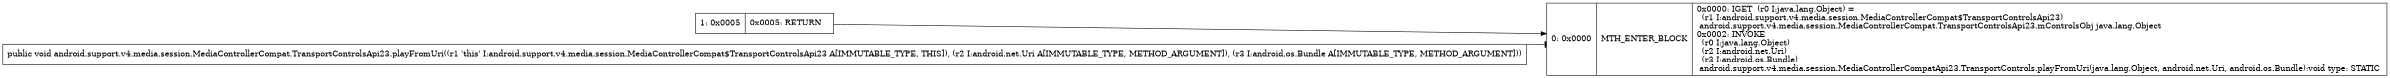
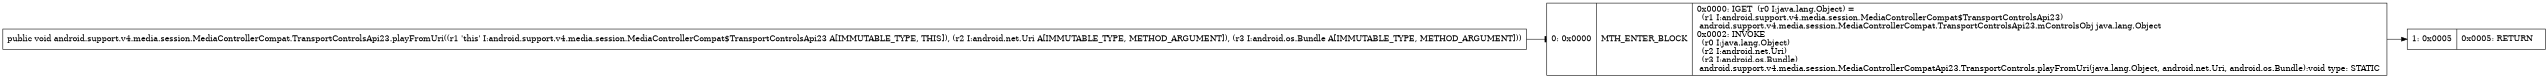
  digraph {
    rankdir=LR
    node [shape=record]
    n1 [label="{0\:\ 0x0000|MTH_ENTER_BLOCK\l|0x0000: IGET  (r0 I:java.lang.Object) = \l  (r1 I:android.support.v4.media.session.MediaControllerCompat$TransportControlsApi23)\l android.support.v4.media.session.MediaControllerCompat.TransportControlsApi23.mControlsObj java.lang.Object \l0x0002: INVOKE  \l  (r0 I:java.lang.Object)\l  (r2 I:android.net.Uri)\l  (r3 I:android.os.Bundle)\l android.support.v4.media.session.MediaControllerCompatApi23.TransportControls.playFromUri(java.lang.Object, android.net.Uri, android.os.Bundle):void type: STATIC \l}"]
    n2 [label="{1\:\ 0x0005|0x0005: RETURN   \l}"]
    n3 [label="{public void android.support.v4.media.session.MediaControllerCompat.TransportControlsApi23.playFromUri((r1 'this' I:android.support.v4.media.session.MediaControllerCompat$TransportControlsApi23 A[IMMUTABLE_TYPE, THIS]), (r2 I:android.net.Uri A[IMMUTABLE_TYPE, METHOD_ARGUMENT]), (r3 I:android.os.Bundle A[IMMUTABLE_TYPE, METHOD_ARGUMENT])) }"]
-   n2 -> n1 [arrowhead=normal]
+   n1 -> n2 [arrowhead=normal]
    n3 -> n1 [arrowhead=tee]
  }
